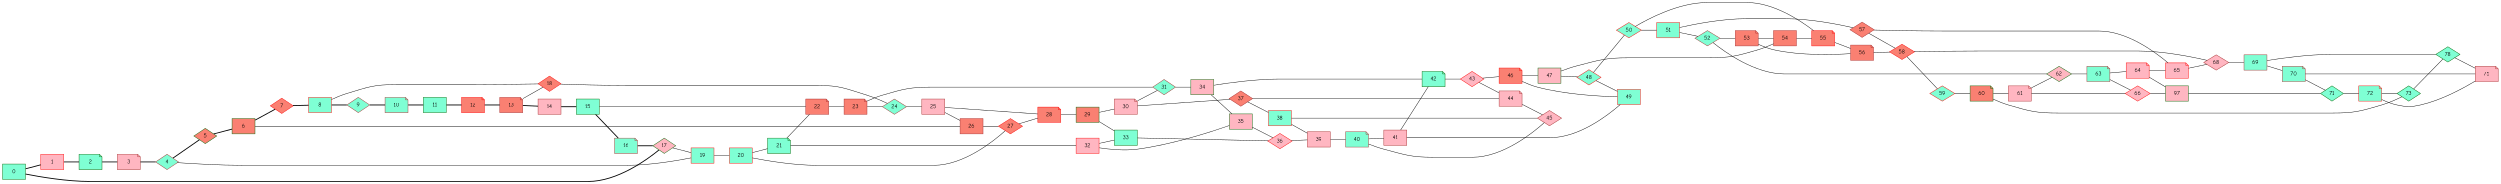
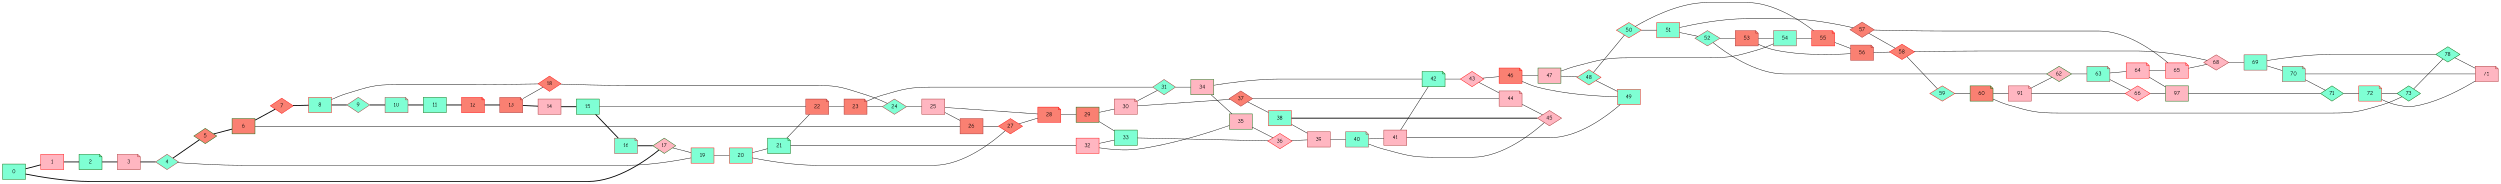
  graph {
    fontname="Comic Neue"
    rankdir=LR
    node [color=brown fillcolor=aquamarine fontname="Comic Neue" shape=note style=filled]
    edge [fontname="Comic Neue"]
    0 [color=darkgreen shape=box]
    1 [color=red fillcolor=lightpink shape=box]
    17 [color=darkgreen fillcolor=lightpink shape=diamond]
    2 [color=darkgreen]
    19 [color=red shape=box]
    3 [fillcolor=lightpink]
    20 [color=red shape=box]
    4 [shape=diamond]
    5 [color=darkgreen fillcolor=salmon shape=diamond]
    6 [color=darkgreen fillcolor=salmon shape=box]
    7 [color=red fillcolor=salmon shape=diamond]
    26 [fillcolor=salmon shape=box]
    27 [color=red fillcolor=salmon shape=diamond]
    21 [color=darkgreen]
    8 [color=red shape=box]
    9 [shape=diamond]
    18 [color=red fillcolor=salmon shape=diamond]
    28 [color=red fillcolor=salmon]
    10
    24 [shape=diamond]
    11 [color=darkgreen shape=box]
    25 [fillcolor=lightpink shape=box]
    12 [color=red fillcolor=salmon]
    13 [fillcolor=salmon]
    14 [fillcolor=lightpink shape=box]
    15 [color=darkgreen shape=box]
    16
    22 [fillcolor=salmon]
    23 [fillcolor=salmon]
    31 [shape=diamond]
    32 [color=red fillcolor=lightpink shape=box]
    33 [color=darkgreen shape=box]
    35 [color=darkgreen fillcolor=lightpink shape=box]
    29 [color=darkgreen fillcolor=salmon shape=box]
    36 [color=red fillcolor=lightpink shape=diamond]
    34 [color=darkgreen fillcolor=lightpink shape=box]
    42 [color=darkgreen]
    30 [fillcolor=lightpink]
    37 [fillcolor=salmon shape=diamond]
    38 [color=red shape=box]
    44 [fillcolor=lightpink]
    39 [fillcolor=lightpink shape=box]
    45 [fillcolor=lightpink shape=diamond]
    43 [color=red fillcolor=lightpink shape=diamond]
    40
    46 [color=red fillcolor=salmon]
    41 [fillcolor=lightpink shape=box]
    49 [color=red shape=box]
    47 [color=darkgreen fillcolor=lightpink shape=box]
    48 [color=red shape=diamond]
-   54 [fillcolor=salmon shape=box]
+   54 [shape=box]
    50 [color=red shape=diamond]
    55 [color=red fillcolor=salmon]
    51 [color=red shape=box]
    56 [fillcolor=salmon]
    52 [shape=diamond]
    57 [fillcolor=salmon shape=diamond]
    53 [fillcolor=salmon]
    62 [color=darkgreen fillcolor=lightpink shape=diamond]
    58 [color=red fillcolor=salmon shape=diamond]
    65 [color=red fillcolor=lightpink]
    63
    59 [color=red shape=diamond]
    68 [fillcolor=lightpink shape=diamond]
    66 [color=red fillcolor=lightpink shape=diamond]
    64 [color=red fillcolor=lightpink]
    60 [color=darkgreen fillcolor=salmon]
-   61 [fillcolor=lightpink]
+   61 [fillcolor=lightpink label=91]
    73 [color=darkgreen shape=diamond]
    69 [shape=box]
    n71 [color=darkgreen label=78 shape=diamond]
    70
    n73 [color=darkgreen fillcolor=lightpink label=97 shape=box]
    75 [fillcolor=lightpink]
    71 [color=darkgreen shape=diamond]
    72 [color=red]
    0 -- 1 [style=bold]
    0 -- 17 [style=bold]
    1 -- 2 [style=bold]
    17 -- 19
    2 -- 3 [style=bold]
    19 -- 20
    3 -- 4 [style=bold]
    20 -- 27
    20 -- 21
    4 -- 19
    4 -- 5 [style=bold]
    5 -- 6 [style=bold]
    6 -- 7 [style=bold]
    6 -- 26
    7 -- 8 [style=bold]
    26 -- 27
    27 -- 28
    21 -- 22
    21 -- 32
    8 -- 9 [style=bold]
    8 -- 18
    9 -- 10 [style=bold]
    18 -- 24
    28 -- 29
    10 -- 11 [style=bold]
    24 -- 25
    11 -- 12 [style=bold]
    25 -- 26
    25 -- 28
    12 -- 13 [style=bold]
    13 -- 18
    13 -- 14 [style=bold]
    14 -- 15 [style=bold]
    15 -- 16 [style=bold]
    15 -- 22
    16 -- 17 [style=bold]
    22 -- 23
    23 -- 24
    23 -- 31
    31 -- 34
    32 -- 33
    32 -- 35
    33 -- 36
    35 -- 36
    29 -- 33
    29 -- 30
    36 -- 39
    34 -- 35
    34 -- 42
    42 -- 43
    30 -- 31
    30 -- 37
    37 -- 38
    37 -- 44
    38 -- 39
-   38 -- 45
+   38 -- 45 [style=bold]
    44 -- 45
    39 -- 40
    43 -- 44
    43 -- 46
    40 -- 45
    40 -- 41
    46 -- 49
    46 -- 47
    41 -- 42
    41 -- 49
    47 -- 48
    47 -- 54
    48 -- 49
    48 -- 50
    54 -- 55
    50 -- 55
    50 -- 51
    55 -- 56
    51 -- 52
    51 -- 57
    56 -- 58
    52 -- 53
    52 -- 62
    57 -- 58
    57 -- 65
    53 -- 54
    53 -- 56
    62 -- 63
    58 -- 59
    58 -- 68
    65 -- 68
    63 -- 66
    63 -- 64
    59 -- 60
    68 -- 69
    66 -- n73
    64 -- 65
    64 -- n73
    60 -- 61
    60 -- 73
    61 -- 62
    61 -- 66
    73 -- n71
    69 -- n71
    69 -- 70
    n71 -- 75
    70 -- 75
    70 -- 71
    n73 -- 71
    71 -- 72
    72 -- 73
    72 -- 75
  }
